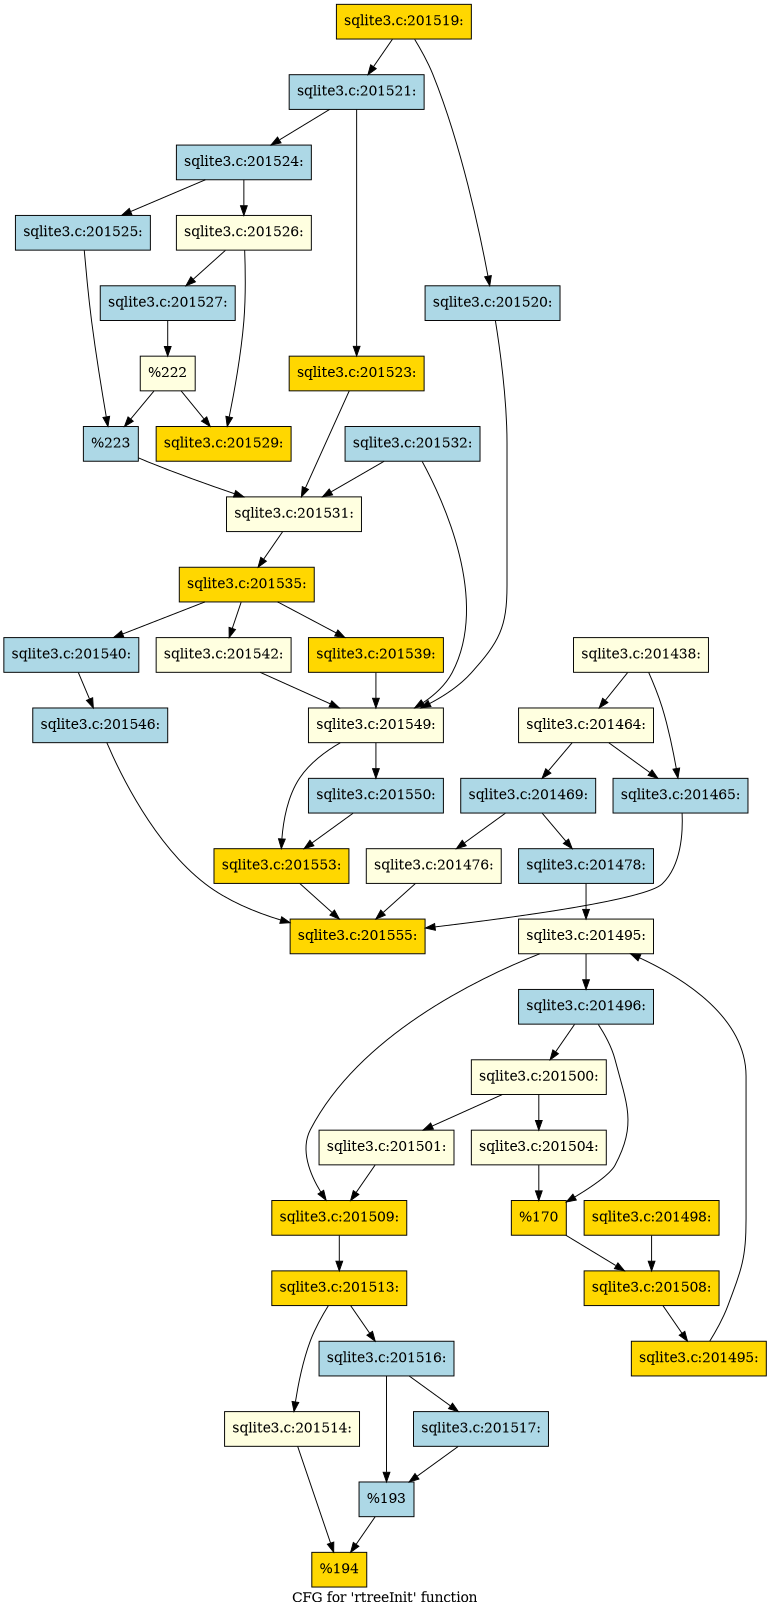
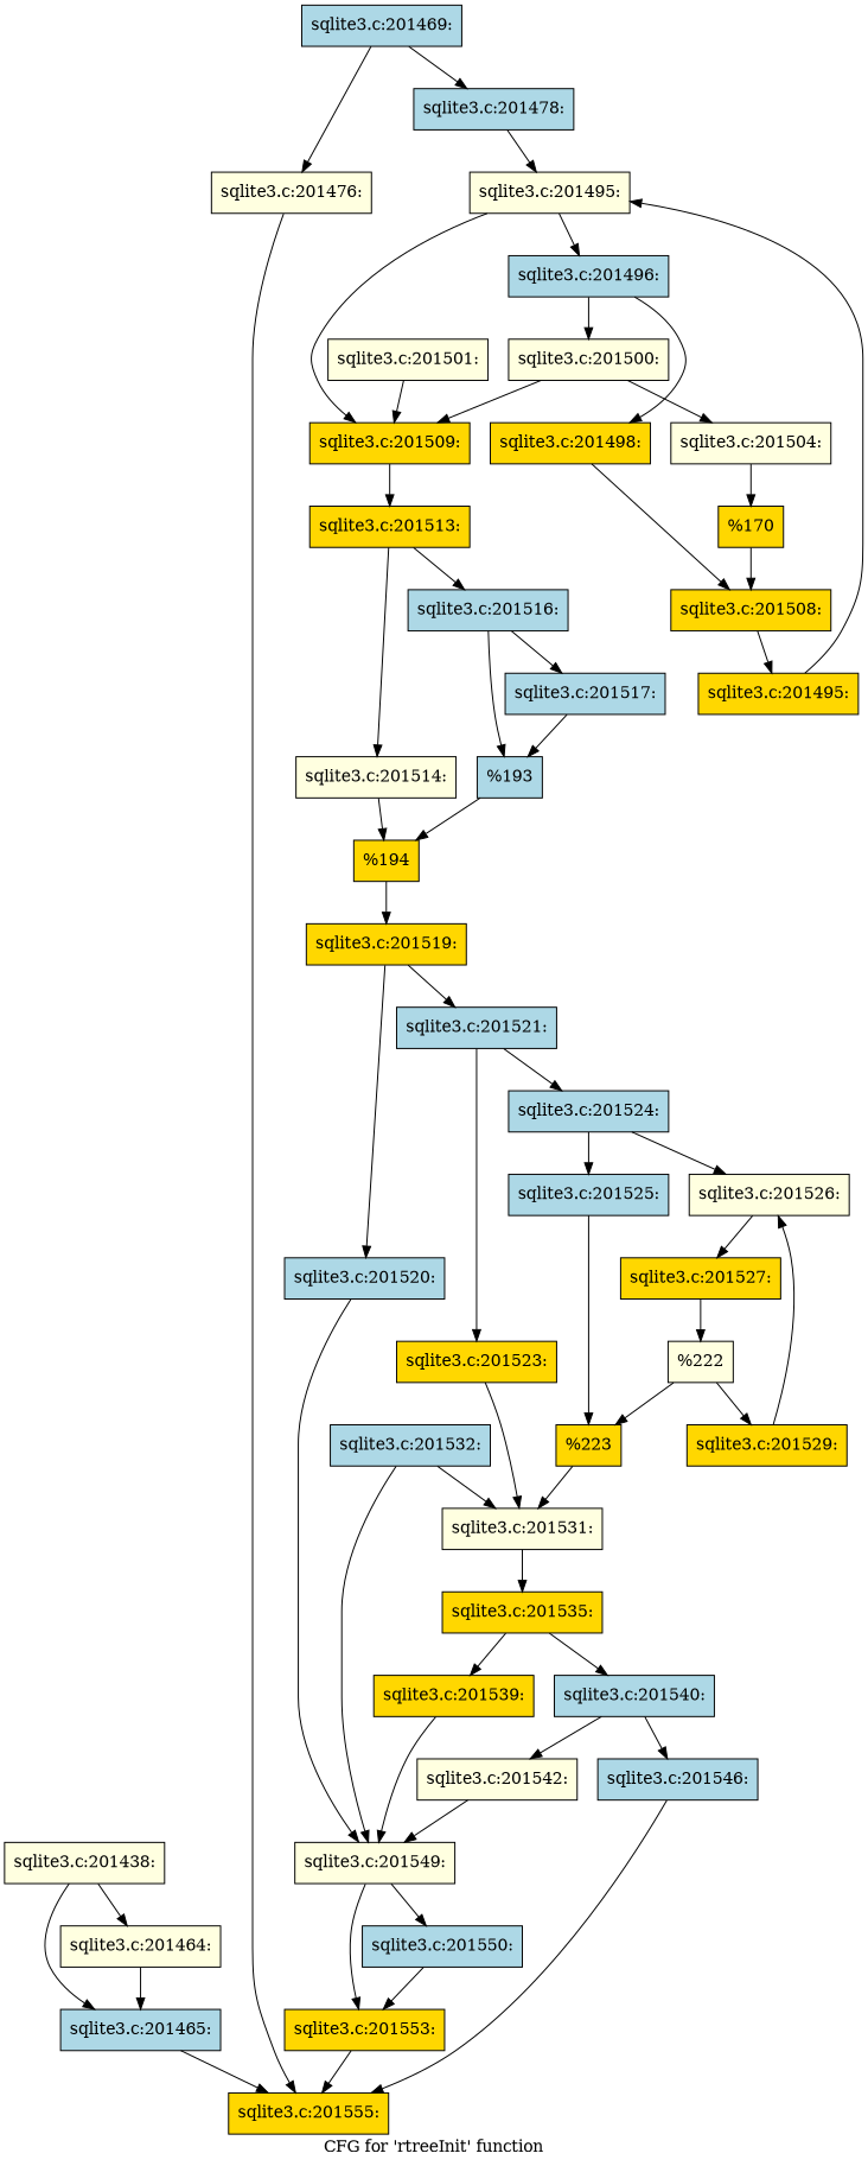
  digraph {
    label="CFG for 'rtreeInit' function"
    node [fillcolor=lightblue shape=record style=filled]
    n1 [fillcolor=lightyellow label="{sqlite3.c:201438:}"]
    n2 [label="{sqlite3.c:201465:}"]
    n3 [fillcolor=lightyellow label="{sqlite3.c:201464:}"]
    n4 [fillcolor=gold label="{sqlite3.c:201555:}"]
    n5 [label="{sqlite3.c:201469:}"]
    n6 [label="{sqlite3.c:201478:}"]
    n7 [fillcolor=lightyellow label="{sqlite3.c:201476:}"]
    n8 [fillcolor=lightyellow label="{sqlite3.c:201495:}"]
    n9 [label="{sqlite3.c:201496:}"]
    n10 [fillcolor=gold label="{sqlite3.c:201509:}"]
    n11 [fillcolor=gold label="{sqlite3.c:201498:}"]
    n12 [fillcolor=lightyellow label="{sqlite3.c:201500:}"]
    n13 [fillcolor=gold label="{sqlite3.c:201513:}"]
    n14 [fillcolor=gold label="{sqlite3.c:201508:}"]
    n15 [fillcolor=lightyellow label="{sqlite3.c:201501:}"]
    n16 [fillcolor=lightyellow label="{sqlite3.c:201504:}"]
    n17 [fillcolor=lightyellow label="{sqlite3.c:201514:}"]
    n18 [label="{sqlite3.c:201516:}"]
    n19 [fillcolor=gold label="{sqlite3.c:201495:}"]
    n20 [fillcolor=gold label="{%170}"]
    n21 [fillcolor=gold label="{%194}"]
    n22 [label="{sqlite3.c:201517:}"]
    n23 [label="{%193}"]
    n24 [fillcolor=gold label="{sqlite3.c:201519:}"]
    n25 [label="{sqlite3.c:201520:}"]
    n26 [label="{sqlite3.c:201521:}"]
    n27 [fillcolor=lightyellow label="{sqlite3.c:201549:}"]
    n28 [fillcolor=gold label="{sqlite3.c:201523:}"]
    n29 [label="{sqlite3.c:201524:}"]
    n30 [label="{sqlite3.c:201550:}"]
    n31 [fillcolor=gold label="{sqlite3.c:201553:}"]
    n32 [fillcolor=lightyellow label="{sqlite3.c:201531:}"]
    n33 [label="{sqlite3.c:201525:}"]
    n34 [fillcolor=lightyellow label="{sqlite3.c:201526:}"]
    n35 [fillcolor=gold label="{sqlite3.c:201535:}"]
-   n36 [label="{%223}"]
-   n37 [label="{sqlite3.c:201527:}"]
+   n36 [fillcolor=gold label="{%223}"]
+   n37 [fillcolor=gold label="{sqlite3.c:201527:}"]
    n38 [fillcolor=gold label="{sqlite3.c:201529:}"]
    n39 [label="{sqlite3.c:201532:}"]
    n40 [fillcolor=gold label="{sqlite3.c:201539:}"]
    n41 [label="{sqlite3.c:201540:}"]
    n42 [fillcolor=lightyellow label="{%222}"]
    n43 [fillcolor=lightyellow label="{sqlite3.c:201542:}"]
    n44 [label="{sqlite3.c:201546:}"]
    n1 -> n2
    n1 -> n3
    n2 -> n4
    n3 -> n2
-   n3 -> n5
    n5 -> n6
    n5 -> n7
    n6 -> n8
    n7 -> n4
    n8 -> n9
    n8 -> n10
-   n9 -> n20
+   n9 -> n11
    n9 -> n12
    n10 -> n13
    n11 -> n14
-   n12 -> n15
+   n12 -> n10
    n12 -> n16
    n13 -> n17
    n13 -> n18
    n14 -> n19
    n15 -> n10
    n16 -> n20
    n17 -> n21
    n18 -> n22
    n18 -> n23
    n19 -> n8
    n20 -> n14
+   n21 -> n24
    n22 -> n23
    n23 -> n21
    n24 -> n25
    n24 -> n26
    n25 -> n27
    n26 -> n28
    n26 -> n29
    n27 -> n30
    n27 -> n31
    n28 -> n32
    n29 -> n33
    n29 -> n34
    n30 -> n31
    n31 -> n4
    n32 -> n35
    n33 -> n36
    n34 -> n37
-   n34 -> n38
+   n38 -> n34
    n35 -> n40
    n35 -> n41
    n36 -> n32
    n37 -> n42
    n39 -> n27
    n39 -> n32
    n40 -> n27
-   n35 -> n43
+   n41 -> n43
    n41 -> n44
    n42 -> n36
    n42 -> n38
    n43 -> n27
    n44 -> n4
  }
